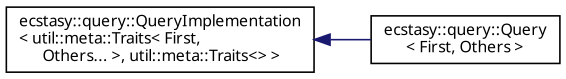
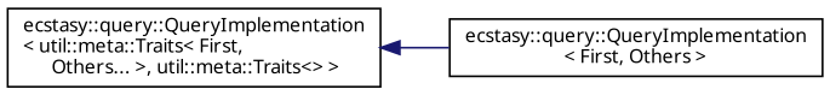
  digraph {
    rankdir=LR
    fontname="Noto Sans"
    node [color=black fillcolor=white fontname="Noto Sans" fontsize=10 shape=record style=filled]
    n1 [height=0.2 label="ecstasy::query::QueryImplementation\l\< util::meta::Traits\< First,\l Others... \>, util::meta::Traits\<\> \>" width=0.4]
-   n2 [height=0.2 label="ecstasy::query::Query\l\< First, Others \>" width=0.4]
+   n2 [height=0.2 label="ecstasy::query::QueryImplementation\l\< First, Others \>" width=0.4]
    n1 -> n2 [color=midnightblue dir=back fontname="Noto Sans" fontsize=10 labelfontname=Helvetica labelfontsize=10 style=solid]
  }
